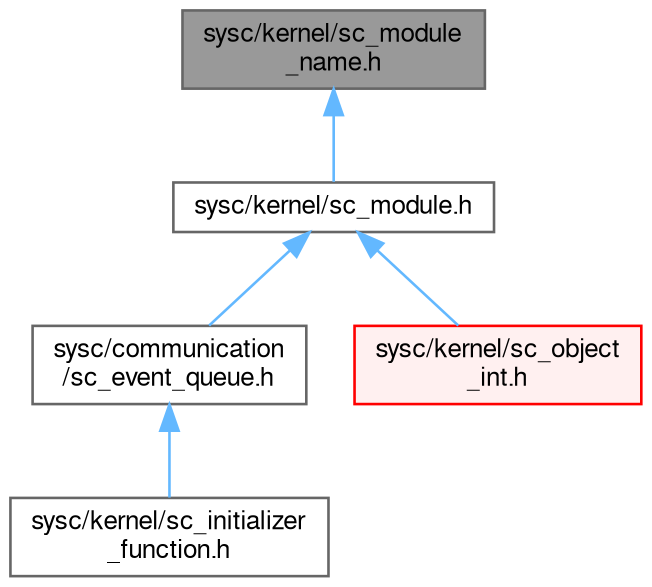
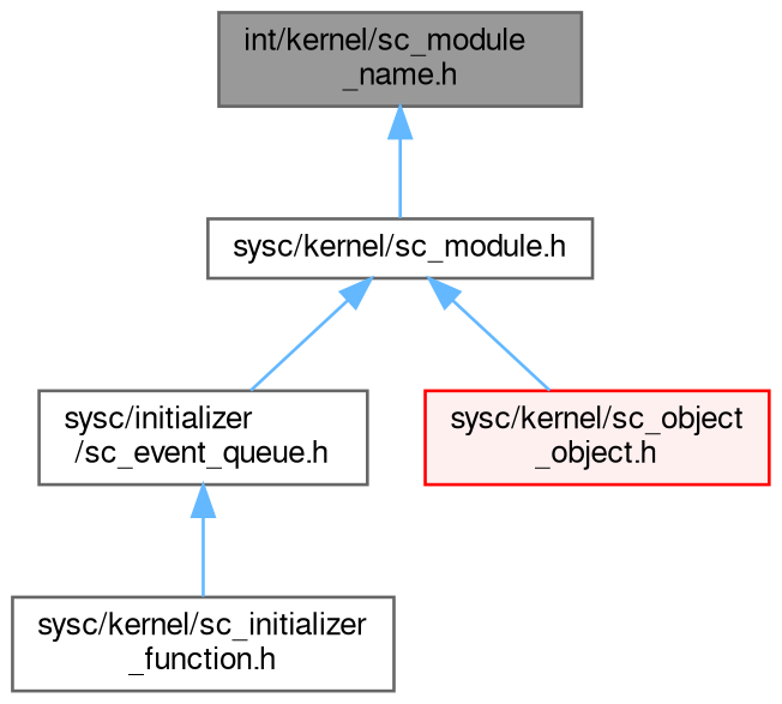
  digraph {
    node [color=grey40 fillcolor=white fontname=FreeSans fontsize=10 shape=box style=filled]
    edge [color=steelblue1 dir=back fontname=FreeSans fontsize=10 labelfontname=FreeSans labelfontsize=10 style=solid]
-   n1 [color=gray40 fillcolor=grey60 fontcolor=black height=0.2 label="sysc/kernel/sc_module\l_name.h" width=0.4]
+   n1 [color=gray40 fillcolor=grey60 fontcolor=black height=0.2 label="int/kernel/sc_module\l_name.h" width=0.4]
    n2 [height=0.2 label="sysc/kernel/sc_module.h" width=0.4]
-   n3 [height=0.2 label="sysc/communication\l/sc_event_queue.h" width=0.4]
-   n4 [color=red fillcolor="#FFF0F0" height=0.2 label="sysc/kernel/sc_object\l_int.h" width=0.4]
+   n3 [height=0.2 label="sysc/initializer\l/sc_event_queue.h" width=0.4]
+   n4 [color=red fillcolor="#FFF0F0" height=0.2 label="sysc/kernel/sc_object\l_object.h" width=0.4]
    n5 [height=0.2 label="sysc/kernel/sc_initializer\l_function.h" width=0.4]
    n1 -> n2
    n2 -> n3
    n2 -> n4
    n3 -> n5
  }
